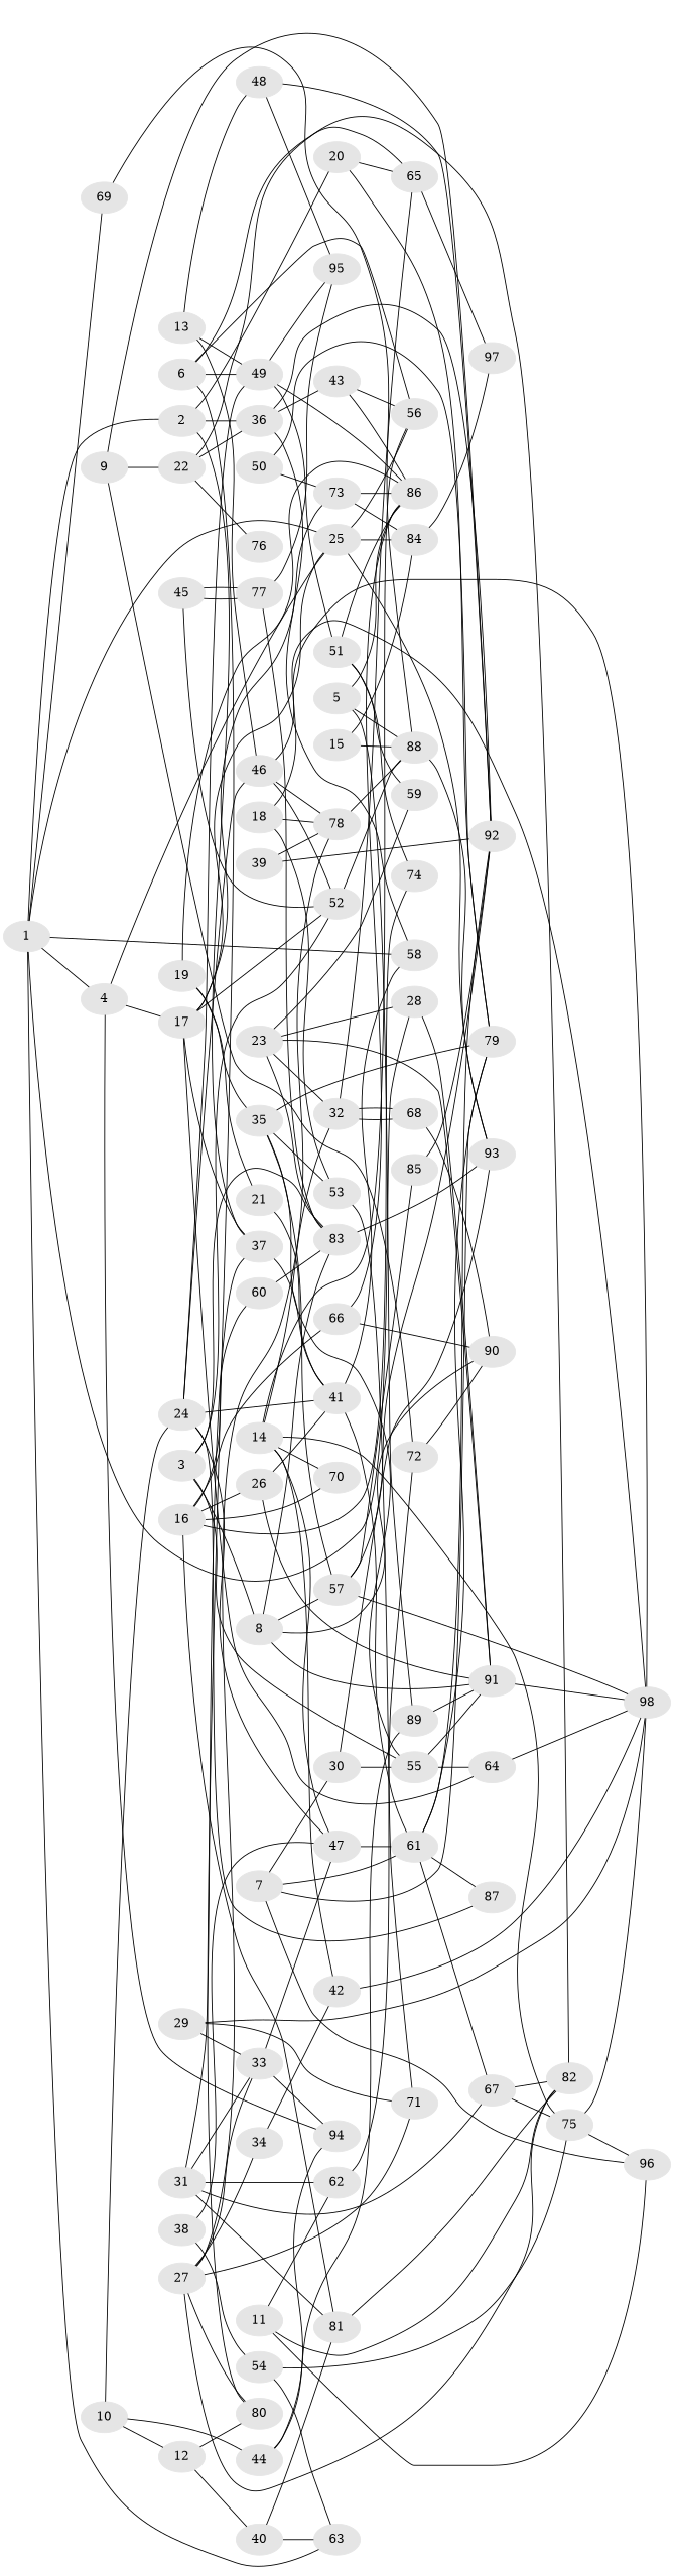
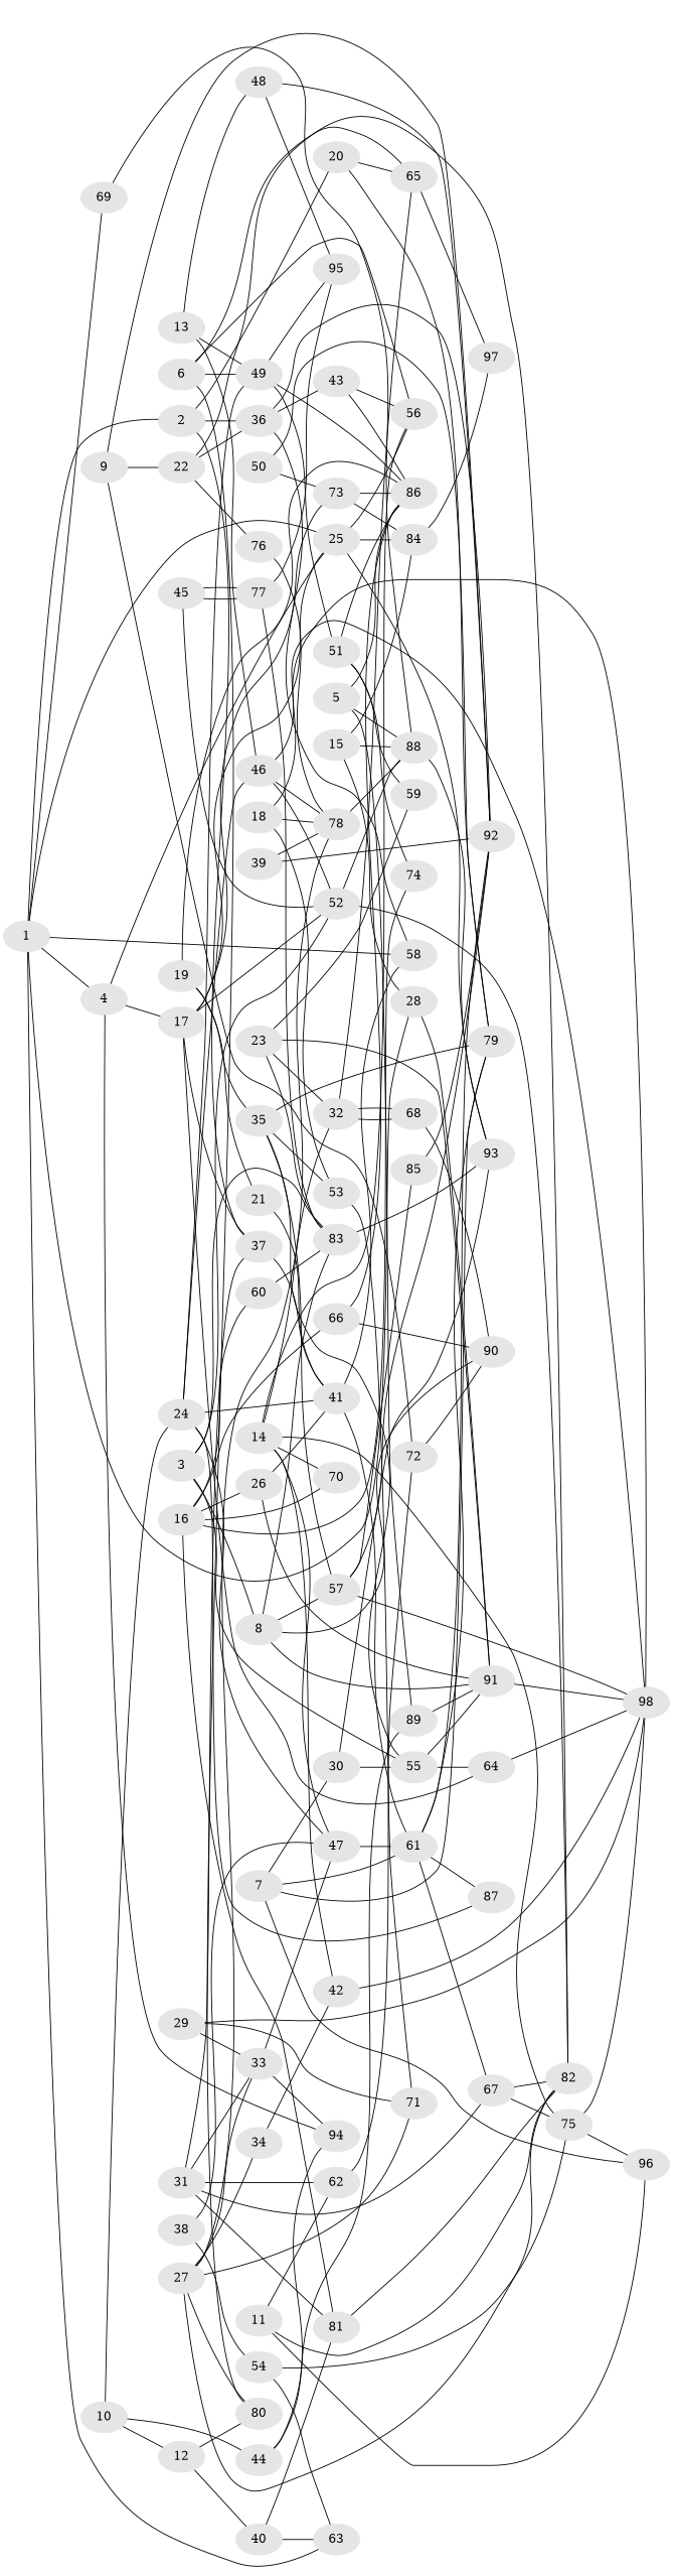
  graph {
    rankdir=LR
    node [color=gray90 style=filled]
    1
    2
    4
    25
    28
    58
    63
    69
    20
    36
    37
    17
    94
    56
    84
    93
    91
    88
    65
    79
    92
    43
    41
    3
    8
    52
    55
    83
    57
    90
    82
    64
    73
    5
    86
    89
    6
    49
    80
    95
    51
    97
    7
    30
    61
    96
    87
    67
    98
    85
    9
    22
    72
    76
    10
    12
    24
    44
    40
    46
    47
    11
    62
    81
    13
    48
    78
    14
    32
    42
    70
    75
    68
    15
    16
    26
    60
    66
    74
    18
    53
    71
    19
    21
    35
    23
    59
    27
    33
    34
    29
    31
    38
    54
    39
    45
    77
    50
    1 -- 2
    1 -- 4
    1 -- 25
    1 -- 28
    1 -- 58
    1 -- 63
    1 -- 69
    2 -- 20
    2 -- 36
    2 -- 37
    4 -- 25
    4 -- 17
    4 -- 94
    25 -- 56
    25 -- 84
    25 -- 93
    28 -- 91
    69 -- 88
    20 -- 65
    20 -- 79
    36 -- 58
    36 -- 92
    36 -- 43
    37 -- 41
    17 -- 25
    17 -- 37
    17 -- 52
    17 -- 64
    17 -- 73
    84 -- 97
    91 -- 98
    88 -- 93
    65 -- 97
    43 -- 56
    43 -- 86
    41 -- 58
    41 -- 61
    3 -- 8
    3 -- 52
    3 -- 55
    3 -- 83
    8 -- 91
    8 -- 83
    8 -- 57
    8 -- 90
    52 -- 88
+   52 -- 82
    55 -- 91
    55 -- 64
    83 -- 93
    57 -- 92
    57 -- 98
    57 -- 85
    64 -- 98
    73 -- 84
    73 -- 86
    5 -- 88
    5 -- 86
    5 -- 89
    89 -- 91
    6 -- 56
    6 -- 65
    6 -- 49
    6 -- 80
    49 -- 86
    49 -- 95
    49 -- 51
    51 -- 86
    51 -- 74
    51 -- 59
    7 -- 79
    7 -- 30
    7 -- 61
    7 -- 96
    30 -- 93
    30 -- 55
    61 -- 79
    61 -- 92
    61 -- 87
    61 -- 67
    67 -- 82
    67 -- 75
    85 -- 92
    9 -- 92
    9 -- 22
    9 -- 72
    22 -- 36
    22 -- 82
    22 -- 76
    72 -- 90
+   76 -- 78
    10 -- 12
    10 -- 24
    10 -- 44
    12 -- 80
    12 -- 40
    24 -- 41
    24 -- 49
    24 -- 87
    24 -- 46
    24 -- 47
    44 -- 94
    44 -- 89
    40 -- 63
    40 -- 81
    46 -- 52
    46 -- 98
    46 -- 78
    47 -- 61
    11 -- 82
    11 -- 96
    11 -- 62
    62 -- 72
    81 -- 82
    13 -- 49
    13 -- 46
    13 -- 48
    48 -- 92
    48 -- 95
    78 -- 88
    14 -- 56
    14 -- 47
    14 -- 32
    14 -- 42
    14 -- 70
    14 -- 75
    32 -- 65
    32 -- 68
    32 -- 68
    42 -- 98
    75 -- 96
    75 -- 98
    68 -- 90
-   23 -- 28
+   15 -- 28
    15 -- 84
    15 -- 88
    16 -- 81
    16 -- 70
    16 -- 26
    16 -- 60
    16 -- 66
    16 -- 74
    26 -- 91
    26 -- 41
    60 -- 83
    66 -- 90
    66 -- 86
    18 -- 98
    18 -- 78
    18 -- 53
    53 -- 71
    19 -- 86
    19 -- 21
    19 -- 35
    21 -- 41
    35 -- 79
    35 -- 55
    35 -- 57
    35 -- 53
    23 -- 91
    23 -- 83
    23 -- 32
    23 -- 59
    27 -- 82
    27 -- 80
    27 -- 78
    27 -- 71
    27 -- 33
    27 -- 34
    33 -- 94
    33 -- 47
    34 -- 42
    29 -- 98
    29 -- 71
    29 -- 33
    31 -- 37
    31 -- 67
    31 -- 62
    31 -- 81
    31 -- 33
    38 -- 47
    38 -- 54
    54 -- 63
    54 -- 75
    39 -- 92
    39 -- 78
    45 -- 52
    45 -- 77
    45 -- 77
    77 -- 83
    77 -- 95
    50 -- 79
    50 -- 73
  }
